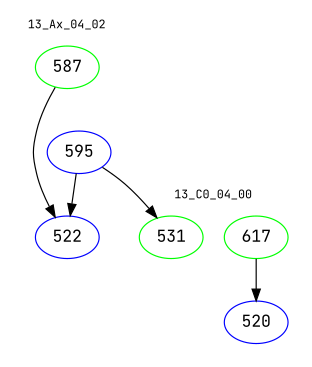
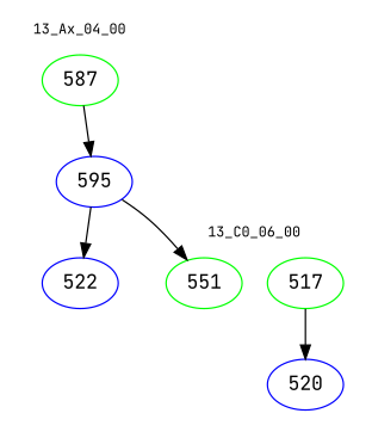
  digraph {
    fontname="JetBrains Mono"
    node [color=green fontname="JetBrains Mono"]
    edge [color=black fontname="JetBrains Mono"]
    n1 [label=587]
    n2 [color=blue label=595]
    n3 [color=blue label=522]
-   n4 [label=617]
+   n4 [label=517]
    n5 [color=blue label=520]
-   n6 [label=531]
+   n6 [label=551]
    subgraph cluster_1 {
      color=white
      fontsize=10
-     label="13_Ax_04_02"
+     label="13_Ax_04_00"
      n1
      n2
      n3
    }
    subgraph cluster_2 {
      color=white
      fontsize=10
-     label="13_C0_04_00"
+     label="13_C0_06_00"
      n4
      n5
      n6
    }
-   n1 -> n3
+   n1 -> n2
    n2 -> n3
    n2 -> n6
    n4 -> n5
  }
